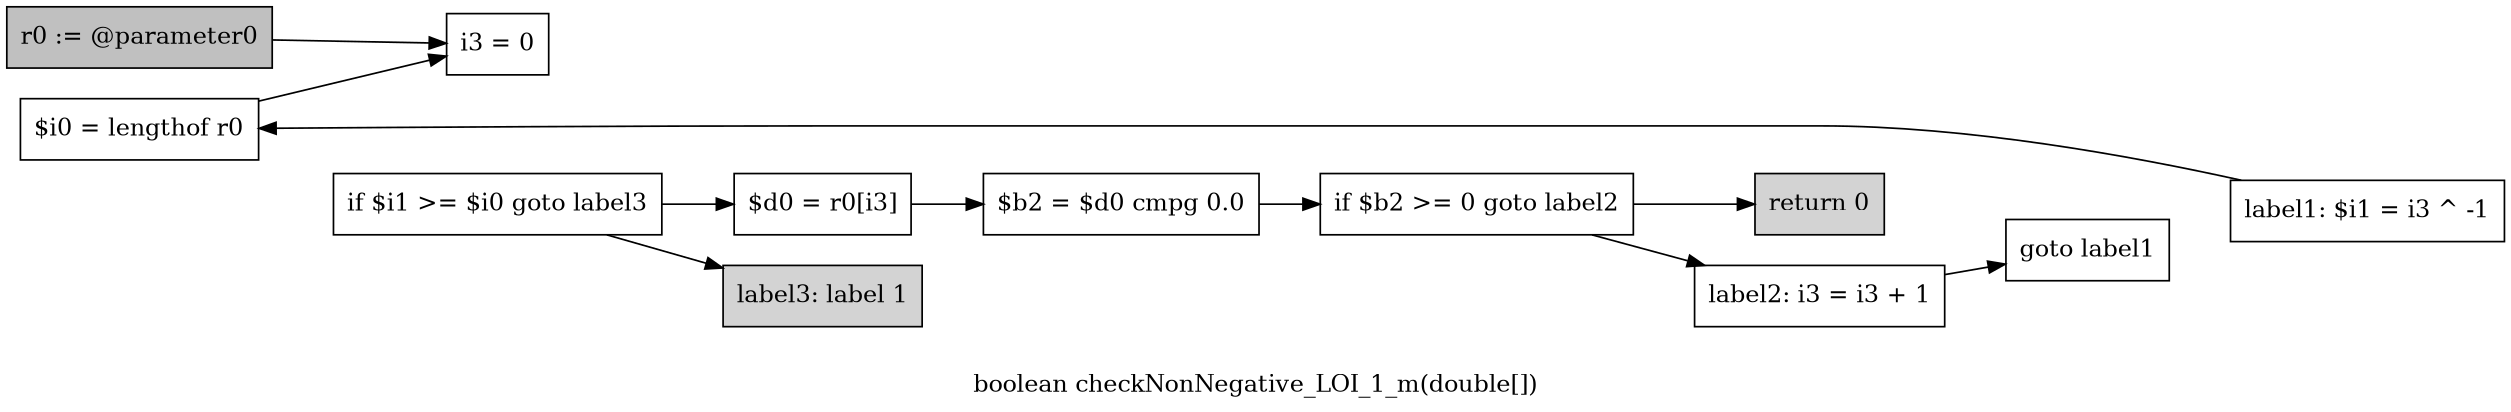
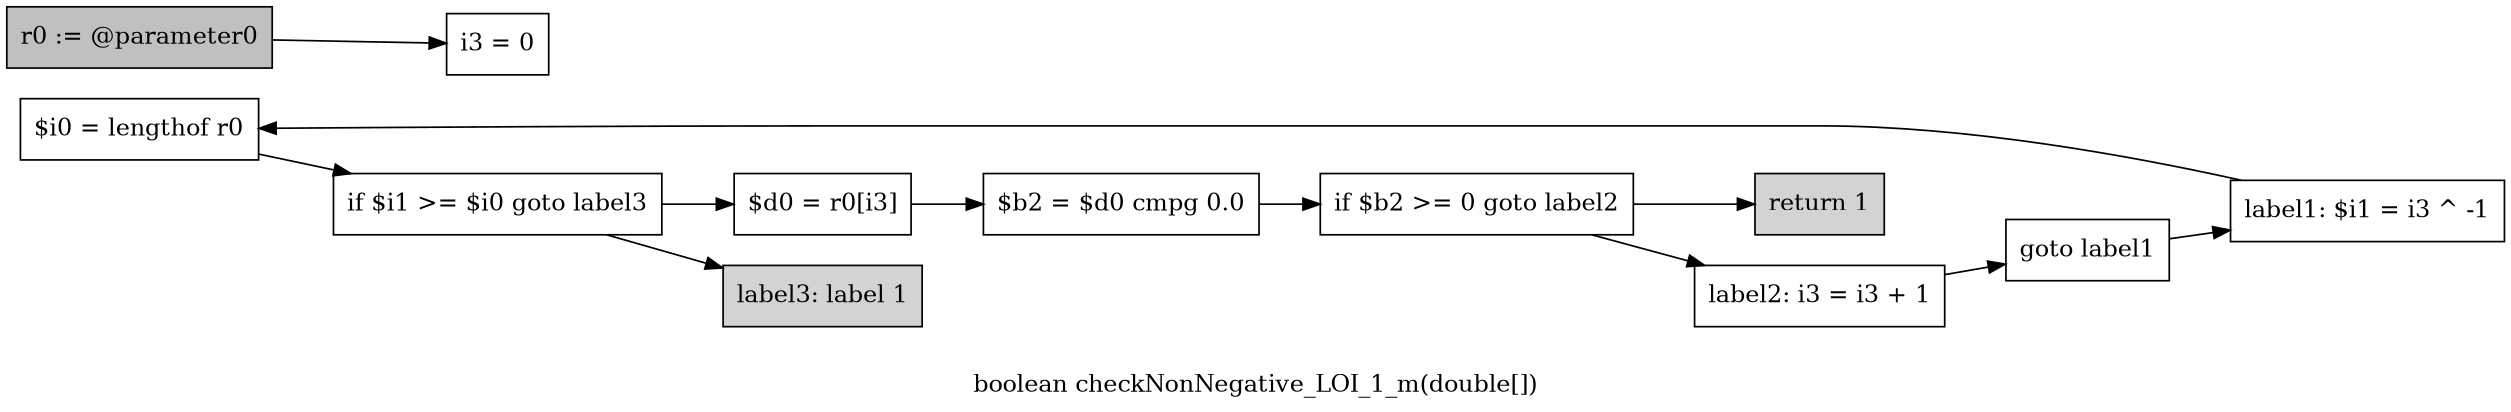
  digraph {
    label="boolean checkNonNegative_LOI_1_m(double[])"
    rankdir=LR
    node [shape=box]
    n1 [fillcolor=gray label="r0 := @parameter0" style=filled]
    n2 [label="i3 = 0"]
    n3 [label="label1: $i1 = i3 ^ -1"]
    n4 [label="$i0 = lengthof r0"]
    n5 [label="if $i1 >= $i0 goto label3"]
    n6 [label="$d0 = r0[i3]"]
    n7 [fillcolor=lightgray label="label3: label 1" style=filled]
    n8 [label="$b2 = $d0 cmpg 0.0"]
    n9 [label="if $b2 >= 0 goto label2"]
-   n10 [fillcolor=lightgray label="return 0" style=filled]
+   n10 [fillcolor=lightgray label="return 1" style=filled]
    n11 [label="label2: i3 = i3 + 1"]
    n12 [label="goto label1"]
    n1 -> n2
    n3 -> n4
-   n4 -> n2
+   n4 -> n5
    n5 -> n6
    n5 -> n7
    n6 -> n8
    n8 -> n9
    n9 -> n10
    n9 -> n11
    n11 -> n12
+   n12 -> n3
  }
